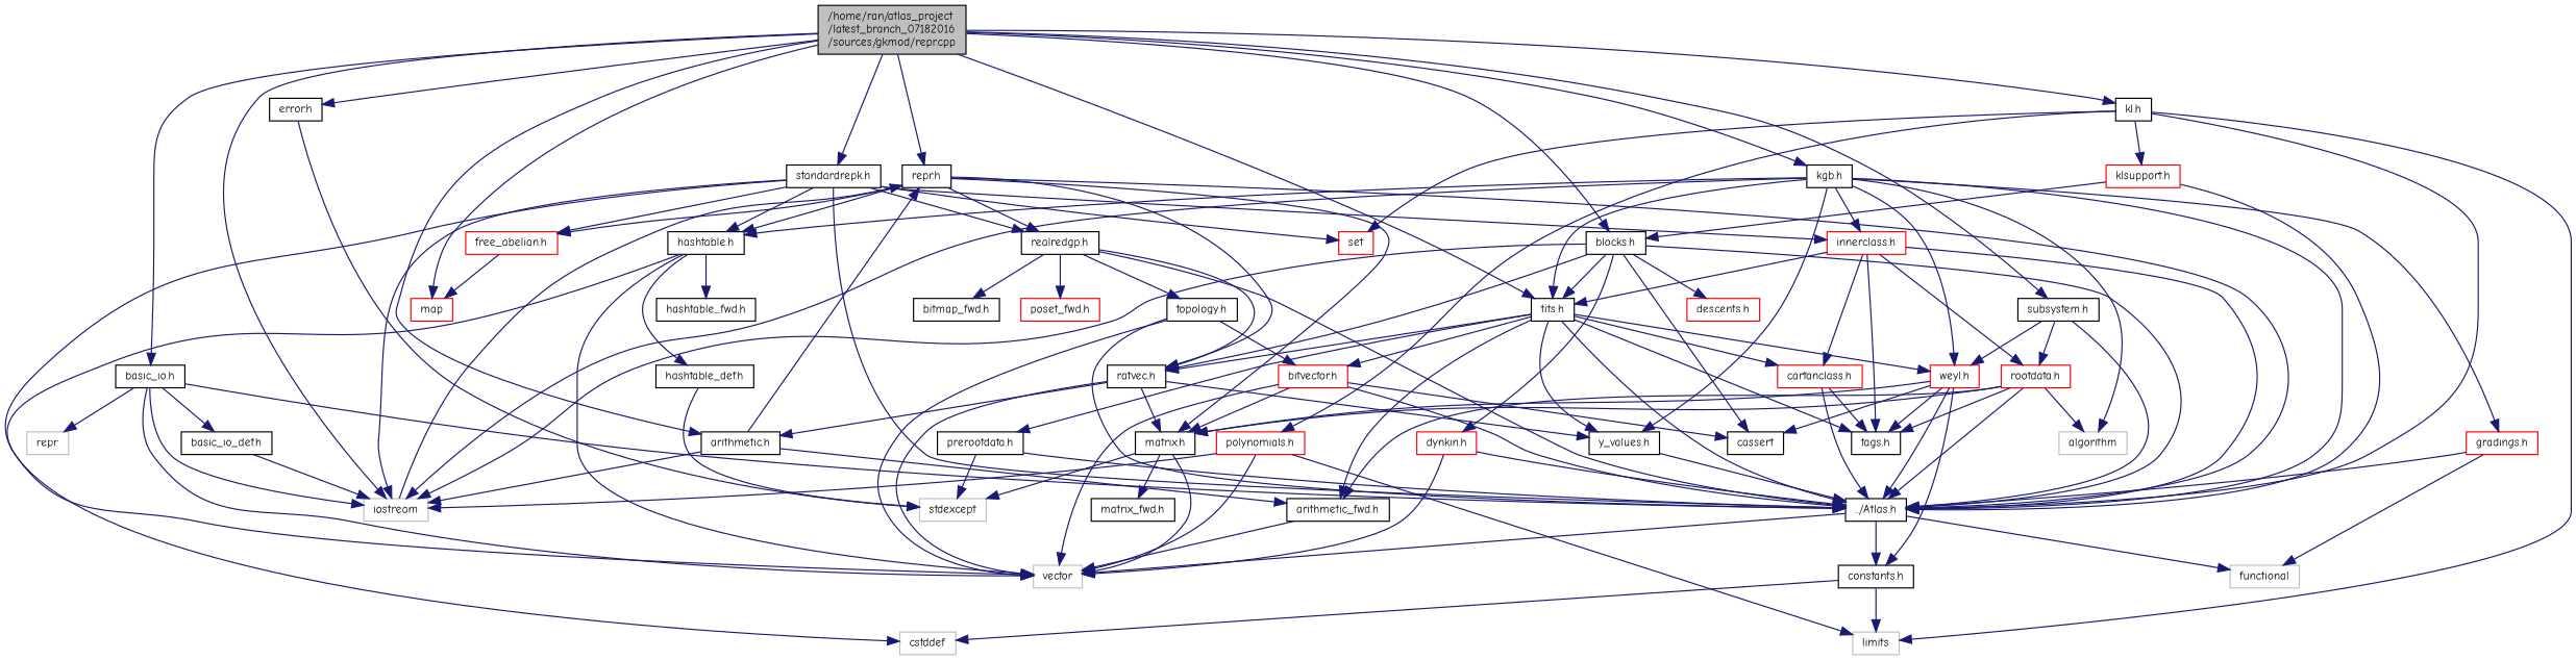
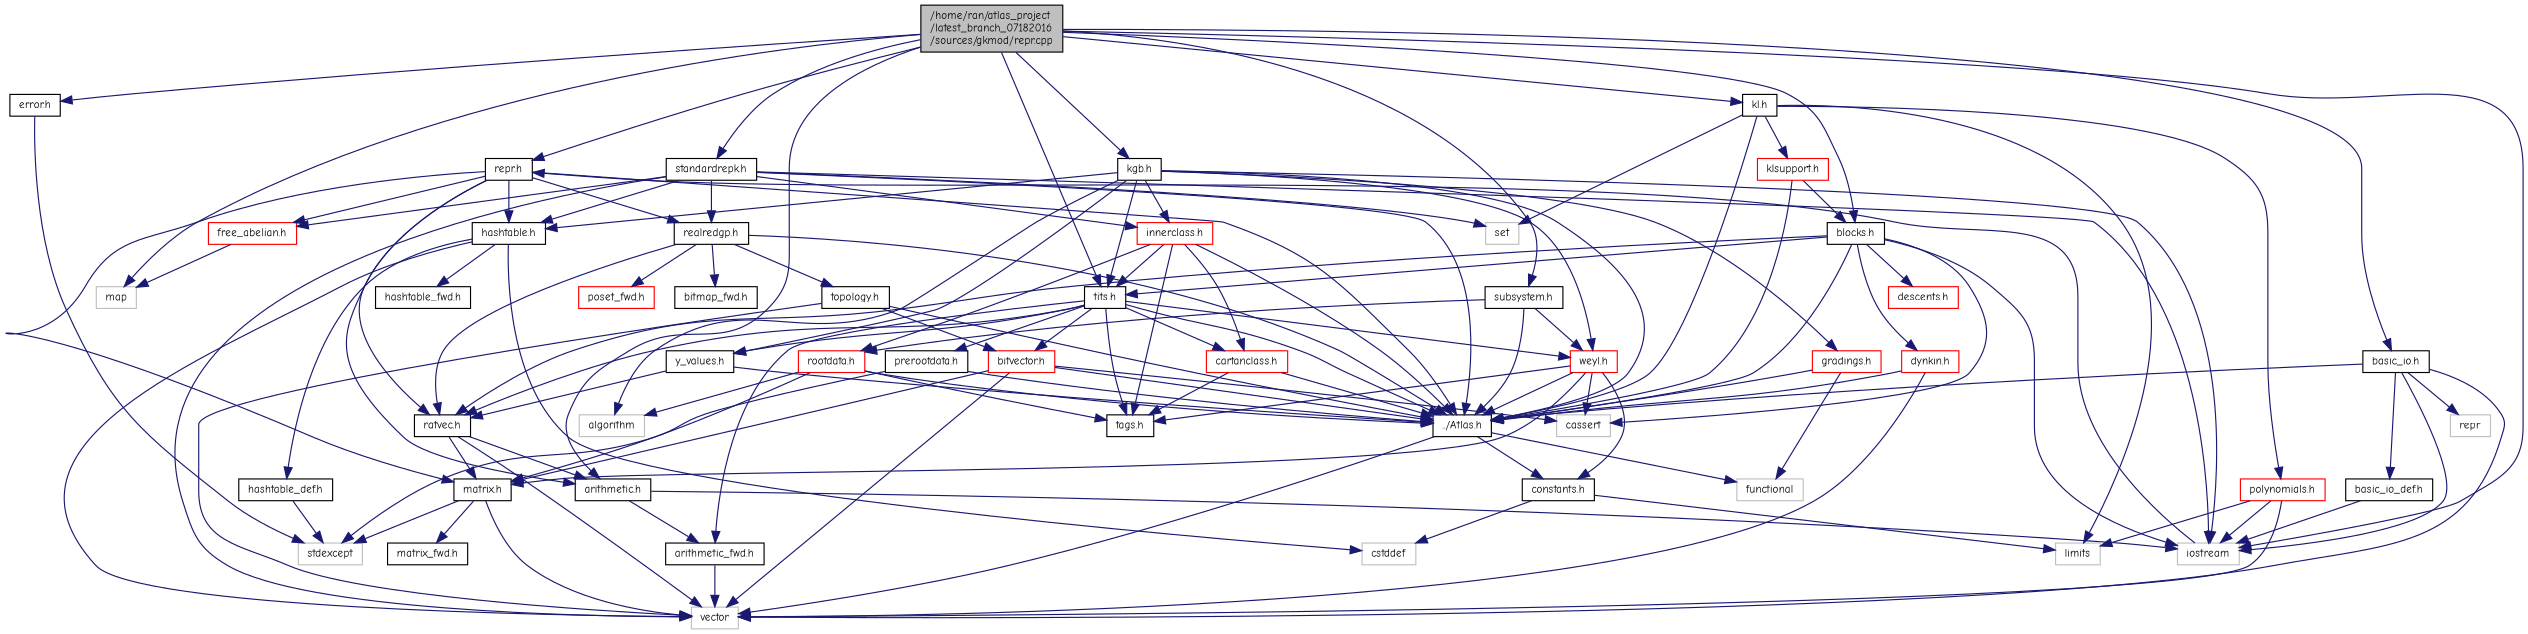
  digraph {
    fontname="Comic Neue"
    node [color=black fillcolor=white fontname="Comic Neue" fontsize=10 shape=record style=filled]
    edge [color=midnightblue fontname="Comic Neue" fontsize=10 labelfontname=Helvetica labelfontsize=10 style=solid]
    n1 [fillcolor=grey75 fontcolor=black height=0.2 label="/home/ran/atlas_project\l/latest_branch_07182016\l/sources/gkmod/repr.cpp" width=0.4]
    n2 [height=0.2 label="repr.h" width=0.4]
    n3 [color=grey75 height=0.2 label=iostream width=0.4]
    n4 [height=0.2 label="arithmetic.h" width=0.4]
-   n5 [color=red height=0.2 label=map width=0.4]
+   n5 [color=grey75 height=0.2 label=map width=0.4]
    n6 [height=0.2 label="error.h" width=0.4]
    n7 [height=0.2 label="tits.h" width=0.4]
    n8 [height=0.2 label="kgb.h" width=0.4]
    n9 [height=0.2 label="blocks.h" width=0.4]
    n10 [height=0.2 label="standardrepk.h" width=0.4]
    n11 [height=0.2 label="subsystem.h" width=0.4]
    n12 [height=0.2 label="kl.h" width=0.4]
    n13 [height=0.2 label="basic_io.h" width=0.4]
    n14 [height=0.2 label="../Atlas.h" width=0.4]
    n15 [height=0.2 label="matrix.h" width=0.4]
    n16 [height=0.2 label="ratvec.h" width=0.4]
    n17 [height=0.2 label="realredgp.h" width=0.4]
    n18 [height=0.2 label="hashtable.h" width=0.4]
    n19 [color=red height=0.2 label="free_abelian.h" width=0.4]
    n20 [height=0.2 label="arithmetic_fwd.h" width=0.4]
    n21 [color=grey75 height=0.2 label=stdexcept width=0.4]
    n22 [height=0.2 label="tags.h" width=0.4]
    n23 [color=red height=0.2 label="bitvector.h" width=0.4]
    n24 [height=0.2 label="prerootdata.h" width=0.4]
    n25 [color=red height=0.2 label="weyl.h" width=0.4]
    n26 [height=0.2 label="y_values.h" width=0.4]
    n27 [color=red height=0.2 label="cartanclass.h" width=0.4]
    n28 [color=red height=0.2 label="gradings.h" width=0.4]
    n29 [color=red height=0.2 label="innerclass.h" width=0.4]
    n30 [color=grey75 height=0.2 label=algorithm width=0.4]
-   n31 [height=0.2 label=cassert width=0.4]
+   n31 [color=grey75 height=0.2 label=cassert width=0.4]
    n32 [color=red height=0.2 label="descents.h" width=0.4]
    n33 [color=red height=0.2 label="dynkin.h" width=0.4]
    n34 [color=grey75 height=0.2 label=vector width=0.4]
-   n35 [color=red height=0.2 label=set width=0.4]
+   n35 [color=grey75 height=0.2 label=set width=0.4]
    n36 [color=red height=0.2 label="rootdata.h" width=0.4]
    n37 [color=grey75 height=0.2 label=limits width=0.4]
    n38 [color=red height=0.2 label="klsupport.h" width=0.4]
    n39 [color=red height=0.2 label="polynomials.h" width=0.4]
    n40 [color=grey75 height=0.2 label=repr width=0.4]
    n41 [height=0.2 label="basic_io_def.h" width=0.4]
    n42 [color=grey75 height=0.2 label=functional width=0.4]
    n43 [height=0.2 label="constants.h" width=0.4]
    n44 [height=0.2 label="matrix_fwd.h" width=0.4]
    n45 [height=0.2 label="bitmap_fwd.h" width=0.4]
    n46 [color=red height=0.2 label="poset_fwd.h" width=0.4]
    n47 [height=0.2 label="topology.h" width=0.4]
    n48 [color=grey75 height=0.2 label=cstddef width=0.4]
    n49 [height=0.2 label="hashtable_fwd.h" width=0.4]
    n50 [height=0.2 label="hashtable_def.h" width=0.4]
    n1 -> n2
    n1 -> n3
    n1 -> n4
    n1 -> n5
    n1 -> n6
    n1 -> n7
    n1 -> n8
    n1 -> n9
    n1 -> n10
    n1 -> n11
    n1 -> n12
    n1 -> n13
-   n4 -> n2
+   n2 -> n4
    n2 -> n14
    n2 -> n15
    n2 -> n16
    n2 -> n17
    n2 -> n18
    n2 -> n19
    n3 -> n2
    n4 -> n3
    n4 -> n20
    n6 -> n21
    n7 -> n14
    n7 -> n16
    n7 -> n20
    n7 -> n22
    n7 -> n23
    n7 -> n24
    n7 -> n25
    n7 -> n26
    n7 -> n27
    n8 -> n3
    n8 -> n7
    n8 -> n14
    n8 -> n18
    n8 -> n25
    n8 -> n26
    n8 -> n28
    n8 -> n29
    n8 -> n30
    n9 -> n3
    n9 -> n7
    n9 -> n14
    n9 -> n16
    n9 -> n31
    n9 -> n32
    n9 -> n33
    n10 -> n3
    n10 -> n14
    n10 -> n17
    n10 -> n18
    n10 -> n19
    n10 -> n29
    n10 -> n34
    n10 -> n35
    n11 -> n14
    n11 -> n25
    n11 -> n36
    n12 -> n14
    n12 -> n35
    n12 -> n37
    n12 -> n38
    n12 -> n39
    n13 -> n3
    n13 -> n14
    n13 -> n34
    n13 -> n40
    n13 -> n41
    n14 -> n34
    n14 -> n42
    n14 -> n43
    n15 -> n21
    n15 -> n34
    n15 -> n44
    n16 -> n4
    n16 -> n15
    n16 -> n34
    n17 -> n14
    n17 -> n16
    n17 -> n45
    n17 -> n46
    n17 -> n47
    n18 -> n34
    n18 -> n48
    n18 -> n49
    n18 -> n50
    n19 -> n5
    n20 -> n34
    n23 -> n14
    n23 -> n15
    n23 -> n31
    n23 -> n34
    n24 -> n14
    n24 -> n21
    n25 -> n14
    n25 -> n15
    n25 -> n22
    n25 -> n31
    n25 -> n43
    n26 -> n14
-   n16 -> n26
+   n26 -> n16
    n27 -> n14
    n27 -> n22
    n28 -> n14
    n28 -> n42
    n29 -> n7
    n29 -> n14
    n29 -> n22
    n29 -> n27
    n29 -> n36
    n33 -> n14
    n33 -> n34
    n36 -> n14
    n36 -> n15
-   n36 -> n20
    n36 -> n22
    n36 -> n30
    n38 -> n9
    n38 -> n14
    n39 -> n3
    n39 -> n34
    n39 -> n37
    n41 -> n3
    n43 -> n37
    n43 -> n48
    n47 -> n14
    n47 -> n23
    n47 -> n34
    n50 -> n21
  }
